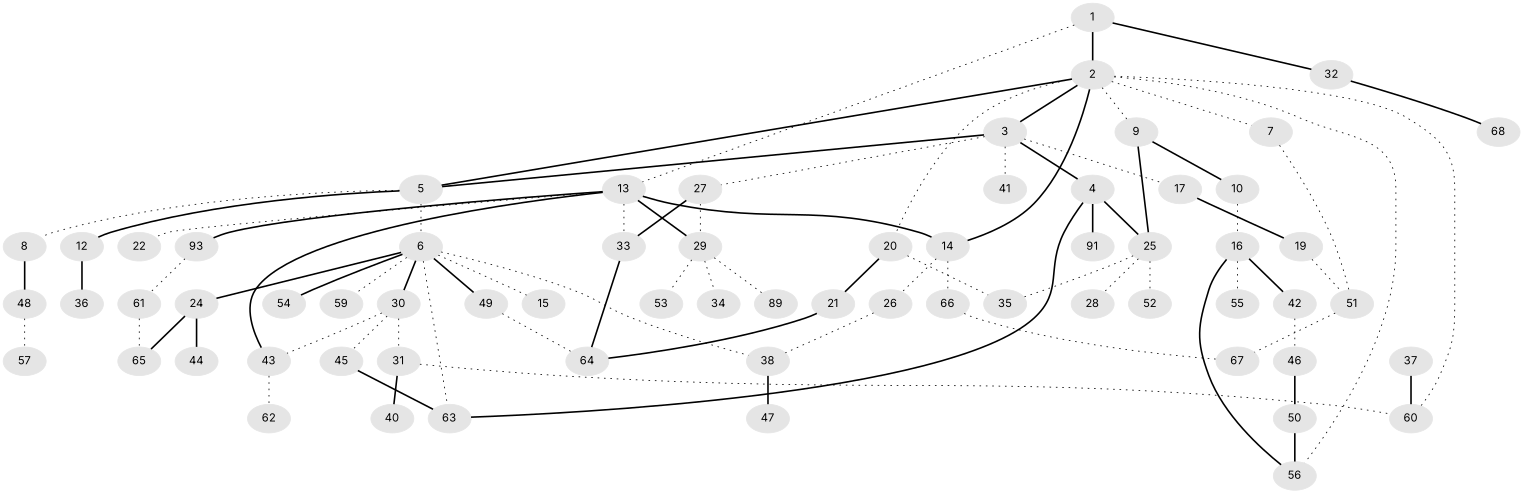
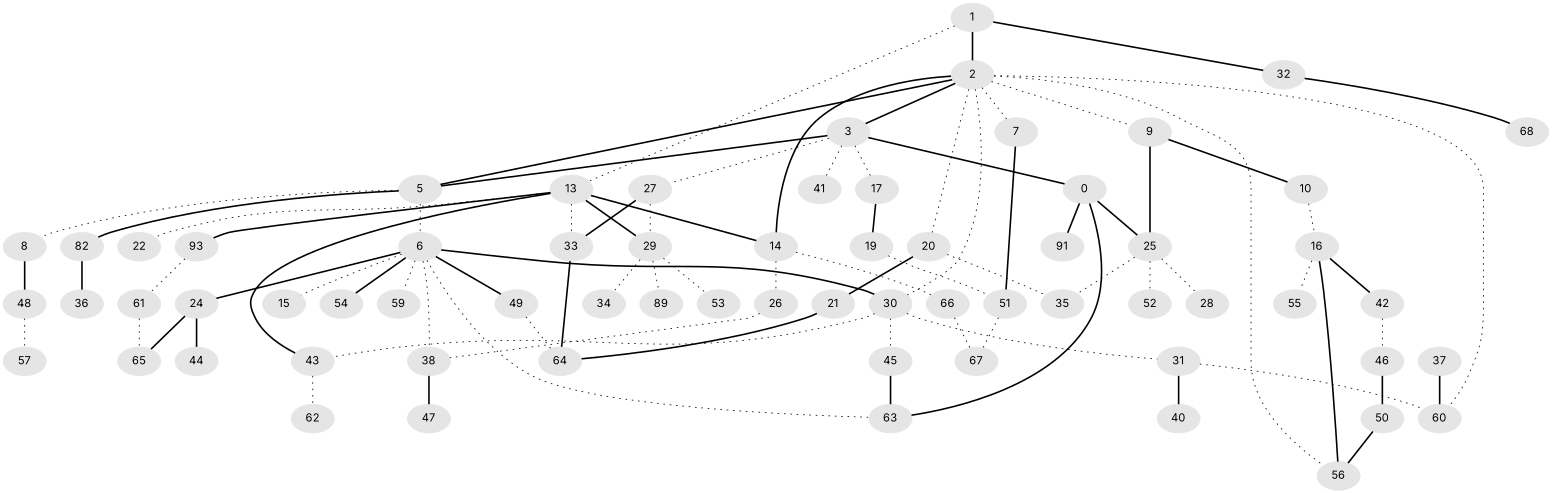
  graph {
    fontname=Inter
    node [color=gray90 fontname=Inter style=filled]
    edge [fontname=Inter style=dotted]
    1
    2
    13
    32
    3
    5
    7
    9
    14
    20
    30
    56
    60
    22
    n15 [label=93]
    29
    43
    33
    n19 [label=68]
-   4
+   4 [label=0]
    17
    27
    41
    6
    8
-   12
+   12 [label=82]
    51
    25
    10
    26
    66
    21
    35
    31
    45
    n36 [label=91]
    63
    19
    28
    52
    15
    24
    38
    49
    54
    59
    48
    36
    44
    65
    47
    64
    67
    57
    16
    42
    55
    61
    34
    n60 [label=89]
    53
    62
    46
    37
    40
    50
    1 -- 2 [style=bold]
    1 -- 13
    1 -- 32 [style=bold]
    2 -- 3 [style=bold]
    2 -- 5 [style=bold]
    2 -- 7
    2 -- 9
    2 -- 14 [style=bold]
    2 -- 20
+   2 -- 30
    2 -- 56
    2 -- 60
    13 -- 14 [style=bold]
    13 -- 22
    13 -- n15 [style=bold]
    13 -- 29 [style=bold]
    13 -- 43 [style=bold]
    13 -- 33
    32 -- n19 [style=bold]
    3 -- 5 [style=bold]
    3 -- 4 [style=bold]
    3 -- 17
    3 -- 27
    3 -- 41
    5 -- 6
    5 -- 8
    5 -- 12 [style=bold]
-   7 -- 51
+   7 -- 51 [style=bold]
    9 -- 25 [style=bold]
    9 -- 10 [style=bold]
    14 -- 26
    14 -- 66
    20 -- 21 [style=bold]
    20 -- 35
    30 -- 43
    30 -- 31
    30 -- 45
    n15 -- 61
    29 -- 34
    29 -- n60
    29 -- 53
    43 -- 62
    33 -- 64 [style=bold]
    4 -- 25 [style=bold]
    4 -- n36 [style=bold]
    4 -- 63 [style=bold]
    17 -- 19 [style=bold]
    27 -- 29
    27 -- 33 [style=bold]
    6 -- 30 [style=bold]
    6 -- 63
    6 -- 15
    6 -- 24 [style=bold]
    6 -- 38
    6 -- 49 [style=bold]
    6 -- 54 [style=bold]
    6 -- 59
    8 -- 48 [style=bold]
    12 -- 36 [style=bold]
    51 -- 67
    25 -- 35
    25 -- 28
    25 -- 52
    10 -- 16
    26 -- 38
    66 -- 67
    21 -- 64 [style=bold]
    31 -- 60
    31 -- 40 [style=bold]
    45 -- 63 [style=bold]
    19 -- 51
    24 -- 44 [style=bold]
    24 -- 65 [style=bold]
    38 -- 47 [style=bold]
    49 -- 64
    48 -- 57
    16 -- 56 [style=bold]
    16 -- 42 [style=bold]
    16 -- 55
    42 -- 46
    61 -- 65
    46 -- 50 [style=bold]
    37 -- 60 [style=bold]
    50 -- 56 [style=bold]
  }
